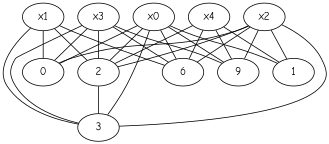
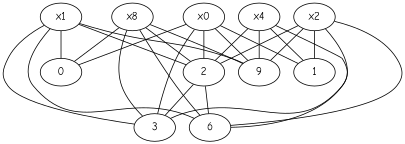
  graph {
    fontname="Comic Neue"
    node [fontname="Comic Neue"]
    edge [fontname="Comic Neue"]
    x0
    0
    1
    2
    3
    n6 [label=9]
    n7 [label=6]
    x1
    x2
-   x3
+   x3 [label=x8]
    x4
    x0 -- 0
    x0 -- 1
    x0 -- 2
    x0 -- 3
    x0 -- n6
-   x0 -- n7
+   2 -- n7
    2 -- 3
    x1 -- 0
    x1 -- 2
    x1 -- 3
+   x1 -- n6
    x1 -- n7
-   x2 -- 0
    x2 -- 1
    x2 -- 2
    x2 -- 3
    x2 -- n6
    x2 -- n7
    x3 -- 0
    x3 -- 2
    x3 -- 3
    x3 -- n6
    x3 -- n7
    x4 -- 1
    x4 -- 2
    x4 -- n6
    x4 -- n7
  }
